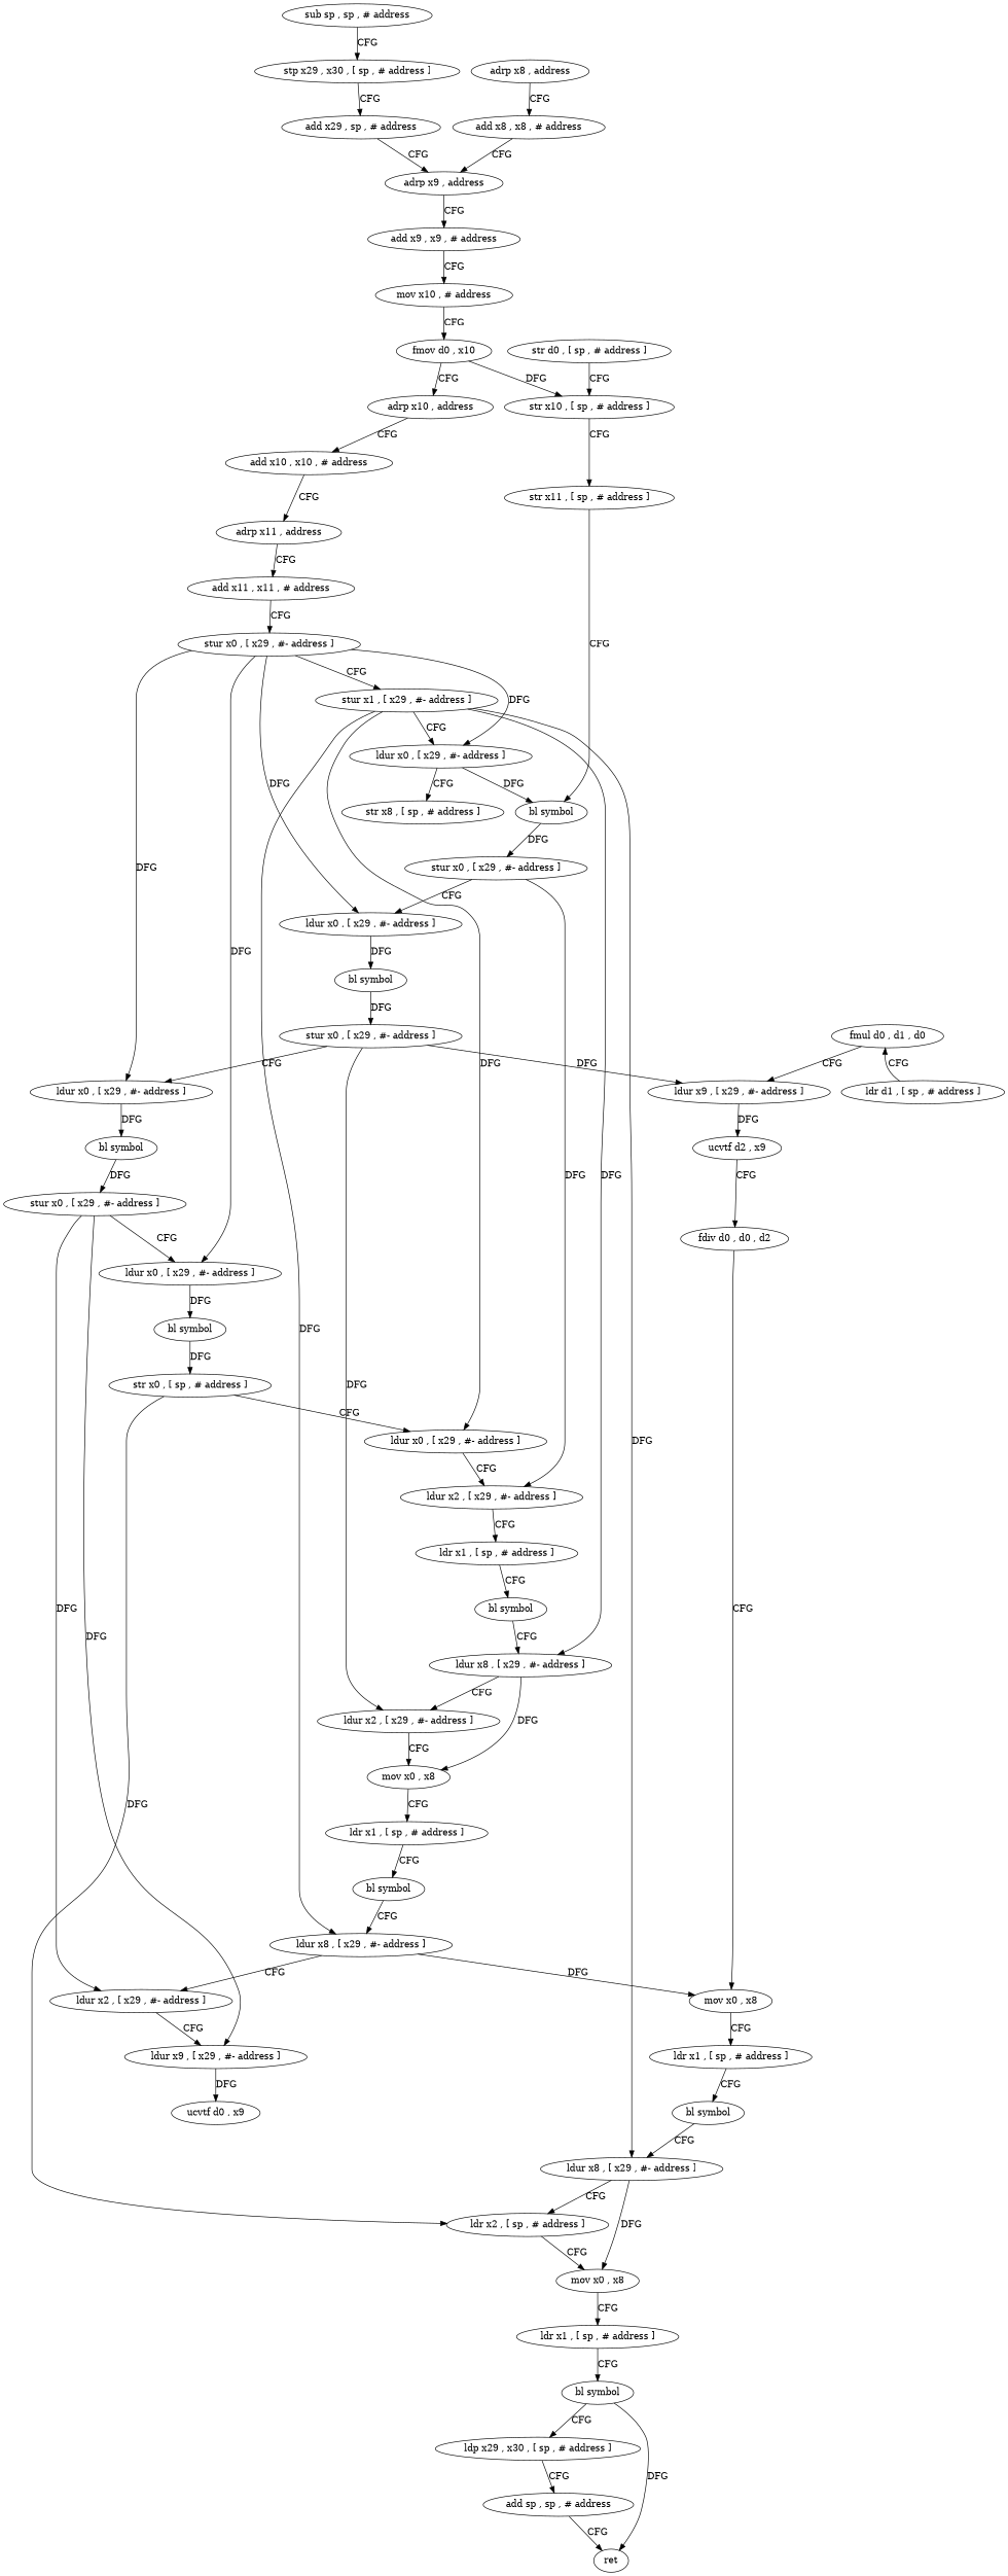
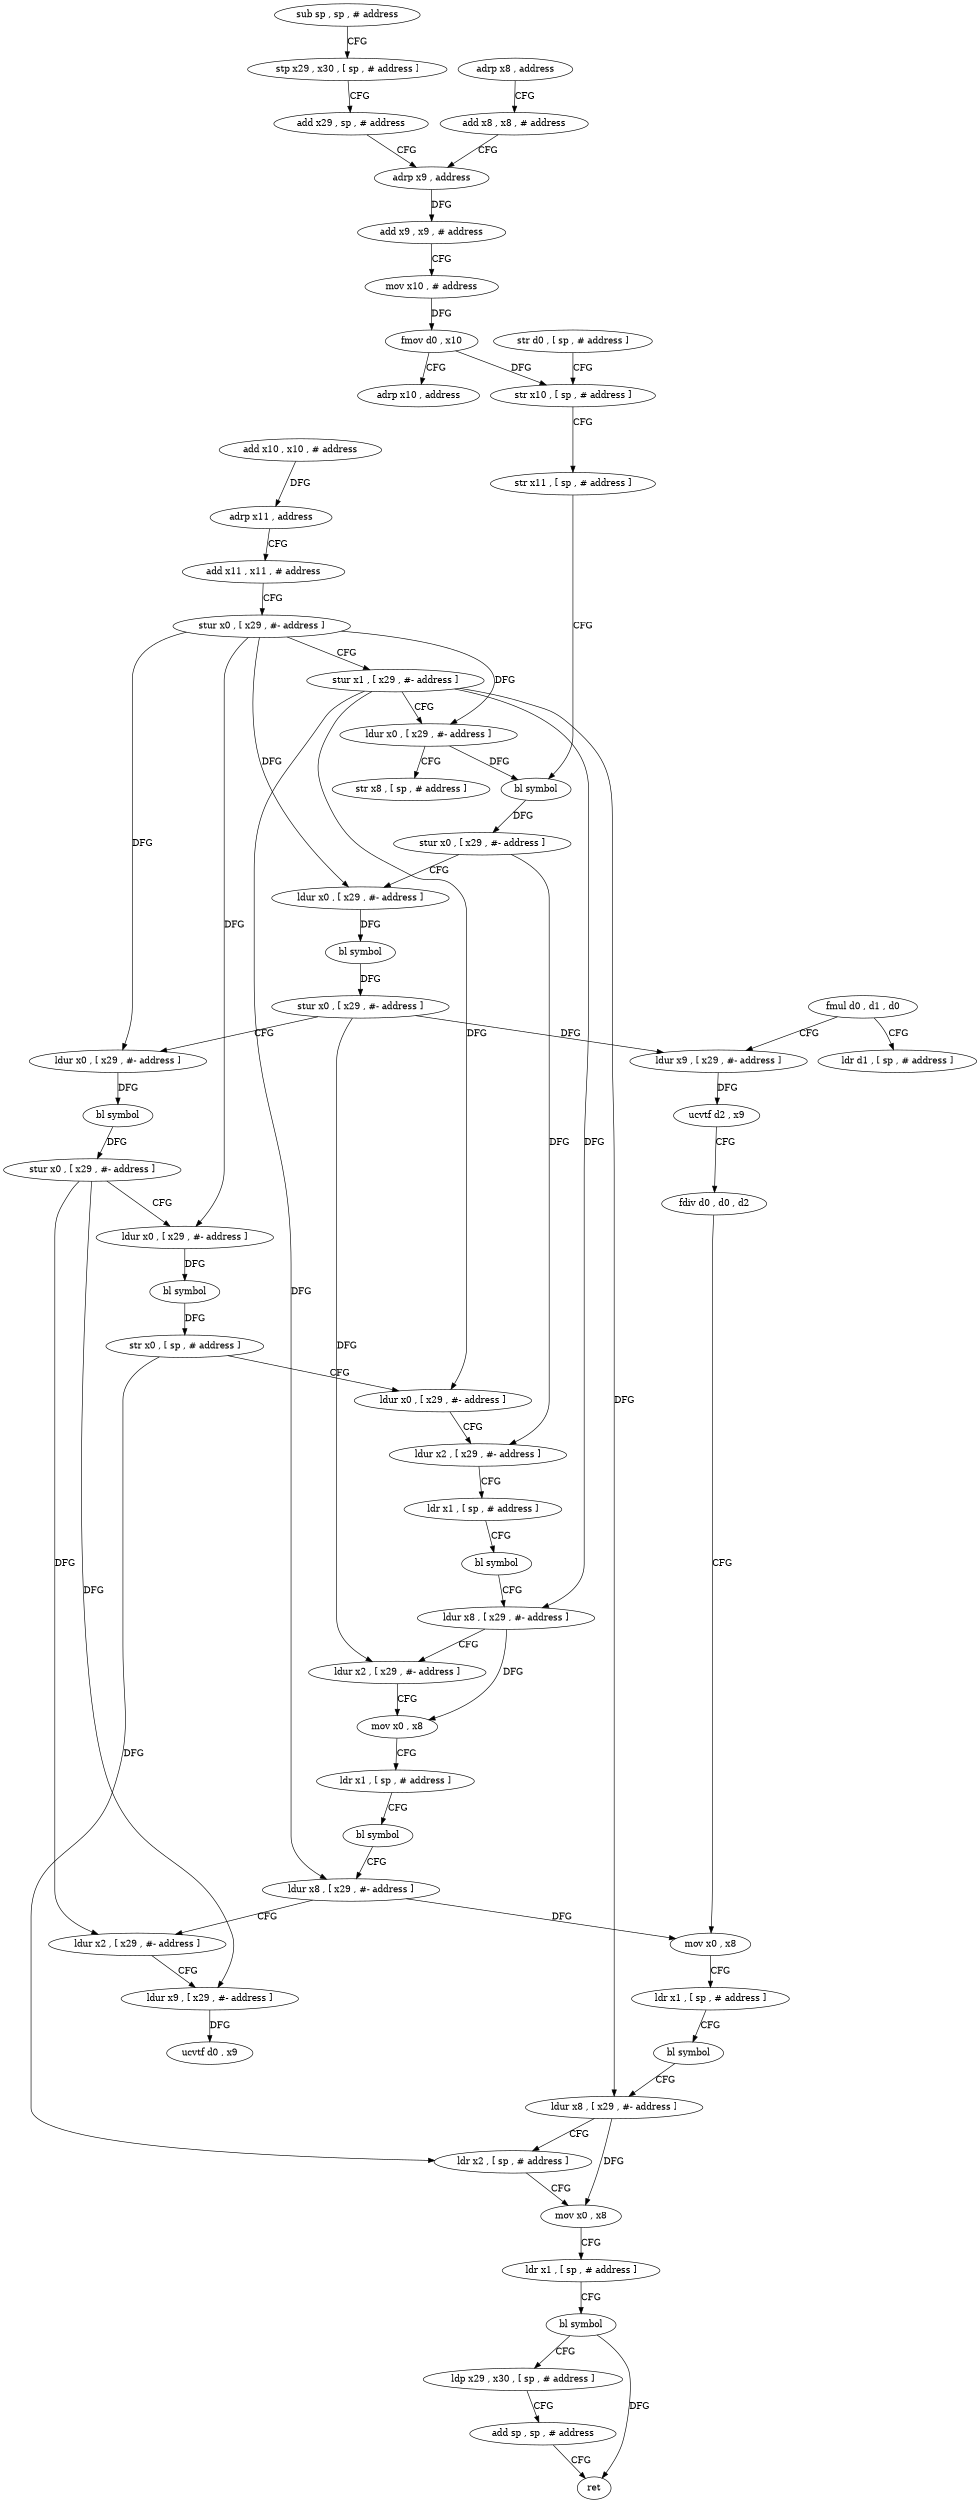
  digraph {
    n1 [label="sub sp , sp , # address"]
    n2 [label="stp x29 , x30 , [ sp , # address ]"]
    n3 [label="add x29 , sp , # address"]
    n4 [label="adrp x9 , address"]
    n5 [label="adrp x8 , address"]
    n6 [label="add x8 , x8 , # address"]
    n7 [label="add x9 , x9 , # address"]
    n8 [label="mov x10 , # address"]
    n9 [label="fmov d0 , x10"]
    n10 [label="adrp x10 , address"]
    n11 [label="str x10 , [ sp , # address ]"]
    n12 [label="add x10 , x10 , # address"]
    n13 [label="str d0 , [ sp , # address ]"]
    n14 [label="adrp x11 , address"]
    n15 [label="add x11 , x11 , # address"]
    n16 [label="stur x0 , [ x29 , #- address ]"]
    n17 [label="stur x1 , [ x29 , #- address ]"]
    n18 [label="ldur x0 , [ x29 , #- address ]"]
    n19 [label="ldur x0 , [ x29 , #- address ]"]
    n20 [label="ldur x0 , [ x29 , #- address ]"]
    n21 [label="ldur x0 , [ x29 , #- address ]"]
    n22 [label="ldur x0 , [ x29 , #- address ]"]
    n23 [label="ldur x8 , [ x29 , #- address ]"]
    n24 [label="ldur x8 , [ x29 , #- address ]"]
    n25 [label="ldur x8 , [ x29 , #- address ]"]
    n26 [label="str x8 , [ sp , # address ]"]
    n27 [label="bl symbol"]
    n28 [label="bl symbol"]
    n29 [label="bl symbol"]
    n30 [label="bl symbol"]
    n31 [label="ldur x2 , [ x29 , #- address ]"]
    n32 [label="ldur x2 , [ x29 , #- address ]"]
    n33 [label="mov x0 , x8"]
    n34 [label="ldur x2 , [ x29 , #- address ]"]
    n35 [label="mov x0 , x8"]
    n36 [label="ldr x2 , [ sp , # address ]"]
    n37 [label="mov x0 , x8"]
    n38 [label="stur x0 , [ x29 , #- address ]"]
    n39 [label="str x11 , [ sp , # address ]"]
    n40 [label="ldr x1 , [ sp , # address ]"]
    n41 [label="stur x0 , [ x29 , #- address ]"]
    n42 [label="ldur x9 , [ x29 , #- address ]"]
    n43 [label="ucvtf d2 , x9"]
    n44 [label="stur x0 , [ x29 , #- address ]"]
    n45 [label="ldur x9 , [ x29 , #- address ]"]
    n46 [label="ucvtf d0 , x9"]
    n47 [label="str x0 , [ sp , # address ]"]
    n48 [label="bl symbol"]
    n49 [label="ldr x1 , [ sp , # address ]"]
    n50 [label="bl symbol"]
    n51 [label="ldr x1 , [ sp , # address ]"]
    n52 [label="ldr d1 , [ sp , # address ]"]
    n53 [label="fmul d0 , d1 , d0"]
    n54 [label="fdiv d0 , d0 , d2"]
    n55 [label="bl symbol"]
    n56 [label="ldr x1 , [ sp , # address ]"]
    n57 [label="bl symbol"]
    n58 [label="ldp x29 , x30 , [ sp , # address ]"]
    n59 [label=ret]
    n60 [label="add sp , sp , # address"]
    n1 -> n2 [label=CFG]
    n2 -> n3 [label=CFG]
    n3 -> n4 [label=CFG]
-   n4 -> n7 [label=CFG]
+   n4 -> n7 [label=DFG]
    n5 -> n6 [label=CFG]
    n6 -> n4 [label=CFG]
    n7 -> n8 [label=CFG]
-   n8 -> n9 [label=CFG]
+   n8 -> n9 [label=DFG]
    n9 -> n10 [label=CFG]
    n9 -> n11 [label=DFG]
-   n10 -> n12 [label=CFG]
    n11 -> n39 [label=CFG]
-   n12 -> n14 [label=CFG]
+   n12 -> n14 [label=DFG]
    n13 -> n11 [label=CFG]
    n14 -> n15 [label=CFG]
    n15 -> n16 [label=CFG]
    n16 -> n17 [label=CFG]
    n16 -> n18 [label=DFG]
    n16 -> n19 [label=DFG]
    n16 -> n20 [label=DFG]
    n16 -> n21 [label=DFG]
    n17 -> n18 [label=CFG]
    n17 -> n22 [label=DFG]
    n17 -> n23 [label=DFG]
    n17 -> n24 [label=DFG]
    n17 -> n25 [label=DFG]
    n18 -> n26 [label=CFG]
    n18 -> n27 [label=DFG]
    n19 -> n28 [label=DFG]
    n20 -> n29 [label=DFG]
    n21 -> n30 [label=DFG]
    n22 -> n31 [label=CFG]
    n23 -> n32 [label=CFG]
    n23 -> n33 [label=DFG]
    n24 -> n34 [label=CFG]
    n24 -> n35 [label=DFG]
    n25 -> n36 [label=CFG]
    n25 -> n37 [label=DFG]
    n27 -> n38 [label=DFG]
    n28 -> n41 [label=DFG]
    n29 -> n44 [label=DFG]
    n30 -> n47 [label=DFG]
    n31 -> n40 [label=CFG]
    n32 -> n33 [label=CFG]
    n33 -> n49 [label=CFG]
    n34 -> n45 [label=CFG]
    n35 -> n51 [label=CFG]
    n36 -> n37 [label=CFG]
    n37 -> n56 [label=CFG]
    n38 -> n19 [label=CFG]
    n38 -> n31 [label=DFG]
    n39 -> n27 [label=CFG]
    n40 -> n48 [label=CFG]
    n41 -> n20 [label=CFG]
    n41 -> n32 [label=DFG]
    n41 -> n42 [label=DFG]
    n42 -> n43 [label=DFG]
    n43 -> n54 [label=CFG]
    n44 -> n21 [label=CFG]
    n44 -> n34 [label=DFG]
    n44 -> n45 [label=DFG]
    n45 -> n46 [label=DFG]
    n47 -> n22 [label=CFG]
    n47 -> n36 [label=DFG]
    n48 -> n23 [label=CFG]
    n49 -> n50 [label=CFG]
    n50 -> n24 [label=CFG]
    n51 -> n55 [label=CFG]
-   n52 -> n53 [label=CFG]
+   n53 -> n52 [label=CFG]
    n53 -> n42 [label=CFG]
    n54 -> n35 [label=CFG]
    n55 -> n25 [label=CFG]
    n56 -> n57 [label=CFG]
    n57 -> n58 [label=CFG]
    n57 -> n59 [label=DFG]
    n58 -> n60 [label=CFG]
    n60 -> n59 [label=CFG]
  }
